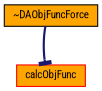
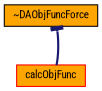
  digraph {
    rankdir=TB
    fontname="Roboto Condensed"
    node [fillcolor=orange fontname="Roboto Condensed" fontsize=10 shape=record style=filled]
    n1 [color=black fontcolor=black height=0.2 label="~DAObjFuncForce" width=0.4]
    n2 [color=red height=0.2 label=calcObjFunc width=0.4]
-   n1 -> n2 [color=midnightblue fontname="Roboto Condensed" fontsize=10 labelfontname=Helvetica labelfontsize=10 style=bold arrowhead=tee]
+   n2 -> n1 [color=midnightblue fontname="Roboto Condensed" fontsize=10 labelfontname=Helvetica labelfontsize=10 style=bold arrowhead=tee]
  }
